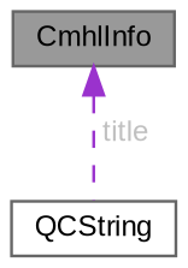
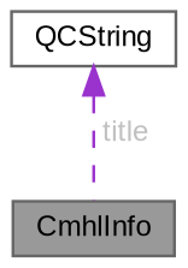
  digraph {
    fontname="Liberation Sans"
    node [color=gray40 fontname="Liberation Sans" fontsize=10 shape=box style=filled]
    n1 [fillcolor=grey60 fontcolor=black height=0.2 label=CmhlInfo width=0.4]
    n2 [fillcolor=white height=0.2 label=QCString width=0.4]
-   n1 -> n2 [color=darkorchid3 dir=back fontcolor=grey fontname="Liberation Sans" fontsize=10 label=" title" labelfontname=Helvetica labelfontsize=10 style=dashed]
+   n2 -> n1 [color=darkorchid3 dir=back fontcolor=grey fontname="Liberation Sans" fontsize=10 label=" title" labelfontname=Helvetica labelfontsize=10 style=dashed]
  }
